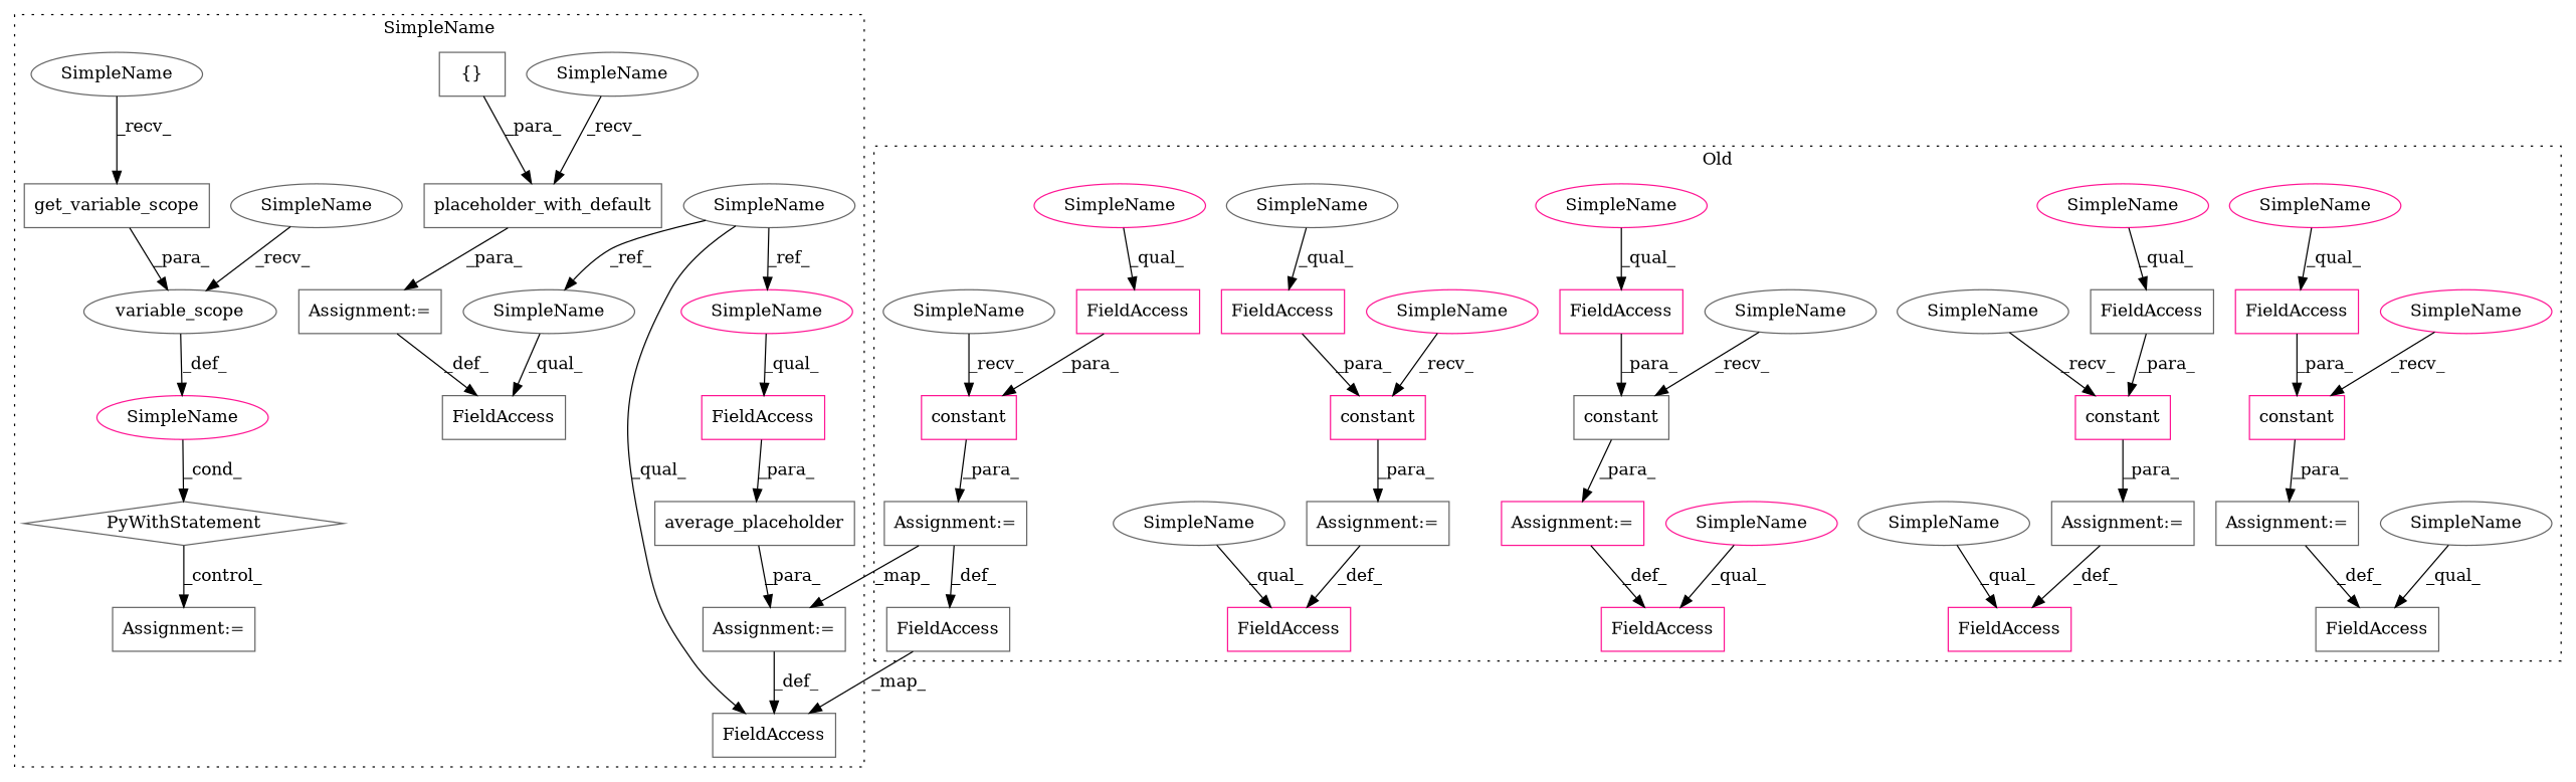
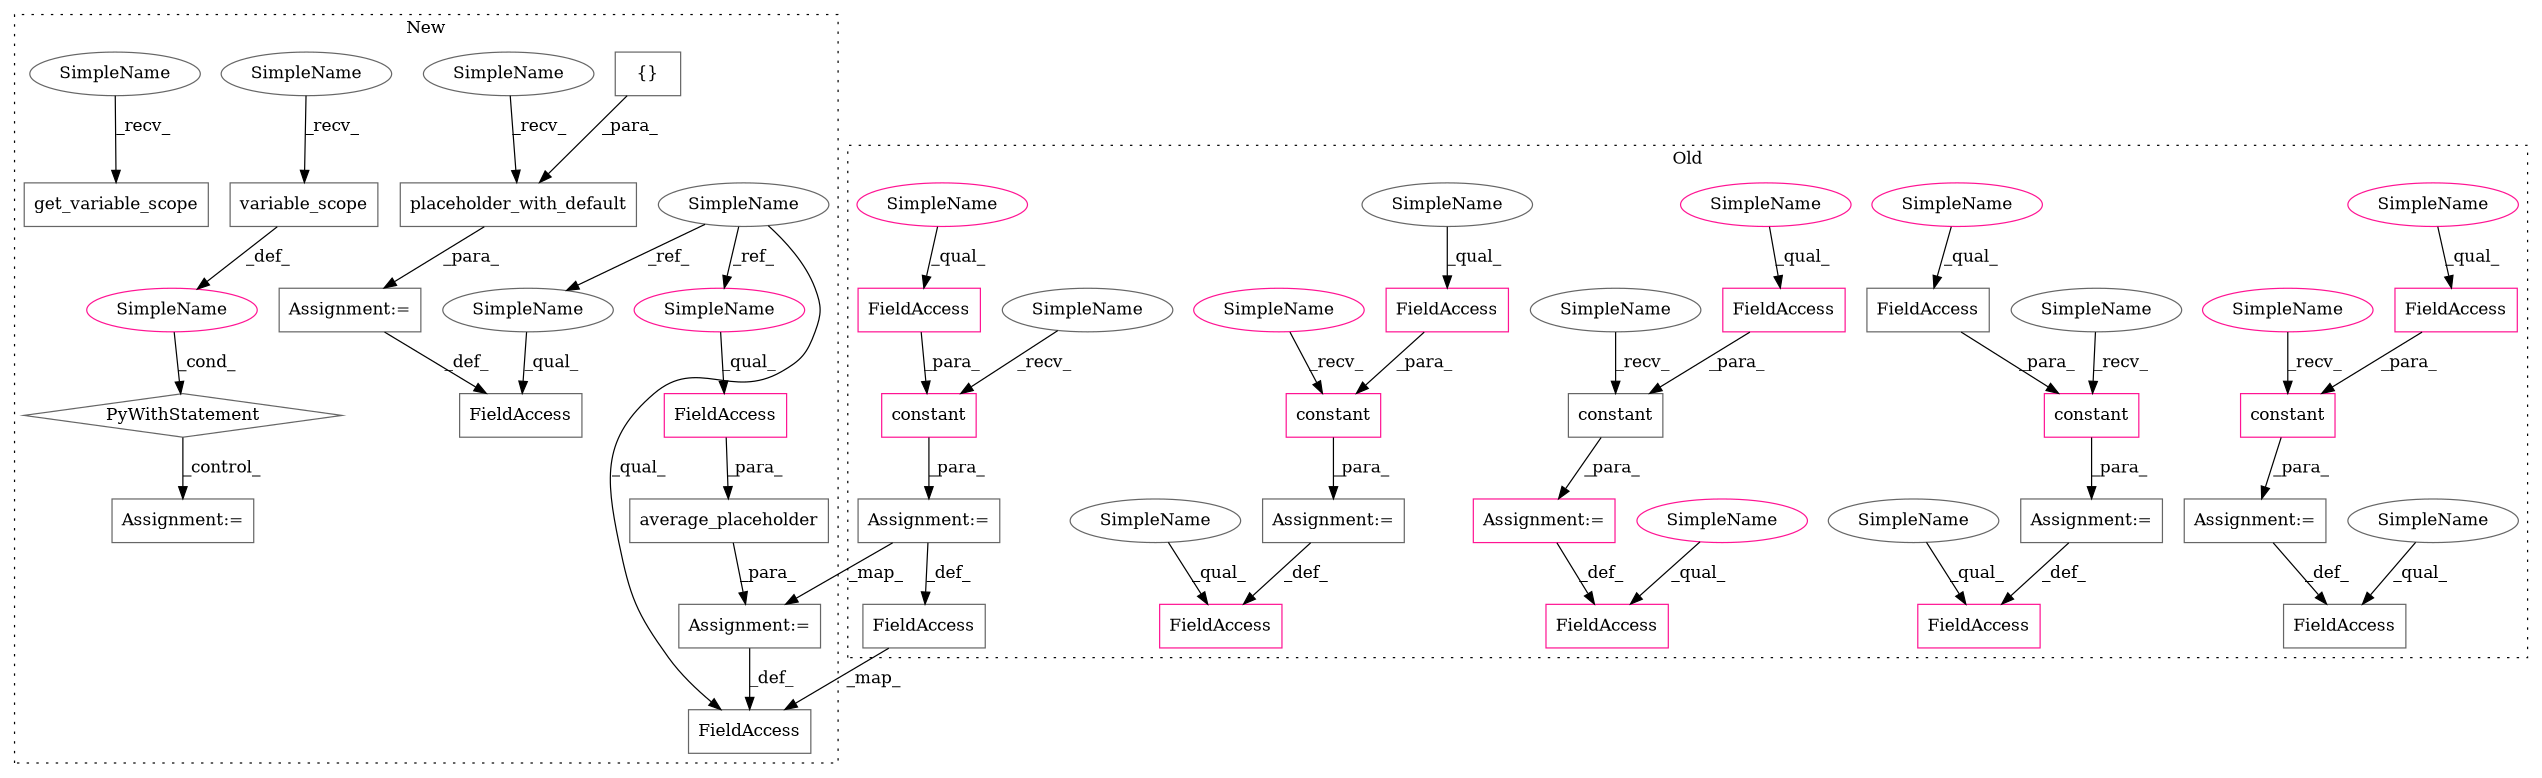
  digraph {
    node [a=42 color=gray40 l=4 s=10991 shape=box]
    n1 [a=32 l="9,1" label=constant s="10982,11024"]
    n2 [a=22 color=deeppink l=33 label=FieldAccess]
    n3 [a=7 color=deeppink l=1 label="Assignment:=" s=10970]
    n4 [a=22 color=deeppink l=35 label=FieldAccess s=10935]
    n5 [a=22 color=deeppink l=40 label=FieldAccess s=11129]
    n6 [a=32 color=deeppink l="9,1" label=constant s="11181,11228"]
    n7 [a=22 color=deeppink l=34 label=FieldAccess s=11380]
    n8 [a=32 color=deeppink l="9,1" label=constant s="11371,11414"]
    n9 [a=22 l=34 label=FieldAccess s=11088]
    n10 [a=32 color=deeppink l="9,1" label=constant s="11079,11122"]
    n11 [a=22 color=deeppink l=38 label=FieldAccess s=11190]
    n12 [a=22 l=31 label=FieldAccess s=11235]
    n13 [a=32 color=deeppink l="9,1" label=constant s="11278,11316"]
    n14 [a=22 color=deeppink l=36 label=FieldAccess s=11031]
    n15 [a=22 color=deeppink l=29 label=FieldAccess s=11287]
    n16 [a=7 l=1 label="Assignment:=" s=11266]
    n17 [a=7 l=1 label="Assignment:=" s=11067]
    n18 [a=7 l=1 label="Assignment:=" s=11169]
    n19 [a=22 l=36 label=FieldAccess s=11323]
    n20 [a=7 l=1 label="Assignment:=" s=11359]
    n21 [color=deeppink l=10 label=SimpleName s=11267 shape=ellipse]
    n22 [l=10 label=SimpleName s=11360 shape=ellipse]
    n23 [l=10 label=SimpleName s=11068 shape=ellipse]
    n24 [l=10 label=SimpleName s=10971 shape=ellipse]
    n25 [color=deeppink l=10 label=SimpleName s=11170 shape=ellipse]
    n26 [color=deeppink label=SimpleName s=11088 shape=ellipse]
    n27 [color=deeppink label=SimpleName shape=ellipse]
    n28 [label=SimpleName s=11235 shape=ellipse]
    n29 [color=deeppink label=SimpleName s=11287 shape=ellipse]
    n30 [label=SimpleName s=11190 shape=ellipse]
    n31 [label=SimpleName s=11031 shape=ellipse]
    n32 [color=deeppink label=SimpleName s=11380 shape=ellipse]
    n33 [color=deeppink label=SimpleName s=10935 shape=ellipse]
    n34 [label=SimpleName s=11129 shape=ellipse]
    n35 [a=104 l="10,2" label=PyWithStatement s="13560,13628" shape=diamond]
    n36 [a=32 l=20 label=get_variable_scope s=13607]
    n37 [a=32 l="25,1" label=placeholder_with_default s="13442,13482"]
    n38 [a=4 l=2 label="{}" s=13480]
-   n39 [a=32 l="15,1" label=variable_scope s="13581,13627" shape=ellipse]
+   n39 [a=32 l="15,1" label=variable_scope s="13581,13627"]
    n40 [a=22 l=24 label=FieldAccess s=13406]
    n41 [label=SimpleName s=12718 shape=ellipse]
    n42 [a=22 color=deeppink l=19 label=FieldAccess s=14798]
    n43 [color=deeppink label=SimpleName shape=ellipse l="" s=""]
    n44 [a=7 l=5 label="Assignment:=" s=13642]
    n45 [a=7 l=1 label="Assignment:=" s=13430]
    n46 [a=32 l="18,1" label=average_placeholder s="14780,14817"]
    n47 [a=22 l=14 label=FieldAccess s=14765]
    n48 [a=7 l=1 label="Assignment:=" s=14779]
    n49 [label=SimpleName s=13406 shape=ellipse]
    n50 [color=deeppink label=SimpleName s=14798 shape=ellipse]
    n51 [l=10 label=SimpleName s=13431 shape=ellipse]
    n52 [l=10 label=SimpleName s=13570 shape=ellipse]
    n53 [l=10 label=SimpleName s=13596 shape=ellipse]
    subgraph cluster_1 {
      label=Old
      style=dotted
      n1
      n2
      n3
      n4
      n5
      n6
      n7
      n8
      n9
      n10
      n11
      n12
      n13
      n14
      n15
      n16
      n17
      n18
      n19
      n20
      n21
      n22
      n23
      n24
      n25
      n26
      n27
      n28
      n29
      n30
      n31
      n32
      n33
      n34
    }
    subgraph cluster_2 {
-     label=SimpleName
+     label=New
      style=dotted
      n35
      n36
      n37
      n38
      n39
      n40
      n41
      n42
      n43
      n44
      n45
      n46
      n47
      n48
      n49
      n50
      n51
      n52
      n53
    }
    n1 -> n3 [label=_para_]
    n2 -> n1 [label=_para_]
    n3 -> n4 [label=_def_]
    n6 -> n18 [label=_para_]
    n7 -> n8 [label=_para_]
    n8 -> n20 [label=_para_]
    n9 -> n10 [label=_para_]
    n10 -> n17 [label=_para_]
    n11 -> n6 [label=_para_]
    n13 -> n16 [label=_para_]
    n15 -> n13 [label=_para_]
    n16 -> n12 [label=_def_]
    n17 -> n14 [label=_def_]
    n18 -> n5 [label=_def_]
    n19 -> n47 [label=_map_]
    n20 -> n19 [label=_def_]
    n20 -> n48 [label=_map_]
    n21 -> n13 [label=_recv_]
    n22 -> n8 [label=_recv_]
    n23 -> n10 [label=_recv_]
    n24 -> n1 [label=_recv_]
    n25 -> n6 [label=_recv_]
    n26 -> n9 [label=_qual_]
    n27 -> n2 [label=_qual_]
    n28 -> n12 [label=_qual_]
    n29 -> n15 [label=_qual_]
    n30 -> n11 [label=_qual_]
    n31 -> n14 [label=_qual_]
    n32 -> n7 [label=_qual_]
    n33 -> n4 [label=_qual_]
    n34 -> n5 [label=_qual_]
    n35 -> n44 [label=_control_]
-   n36 -> n39 [label=_para_]
    n37 -> n45 [label=_para_]
    n38 -> n37 [label=_para_]
    n39 -> n43 [label=_def_]
    n41 -> n47 [label=_qual_]
    n41 -> n49 [label=_ref_]
    n41 -> n50 [label=_ref_]
    n42 -> n46 [label=_para_]
    n43 -> n35 [label=_cond_]
    n45 -> n40 [label=_def_]
    n46 -> n48 [label=_para_]
    n48 -> n47 [label=_def_]
    n49 -> n40 [label=_qual_]
    n50 -> n42 [label=_qual_]
    n51 -> n37 [label=_recv_]
    n52 -> n39 [label=_recv_]
    n53 -> n36 [label=_recv_]
  }
